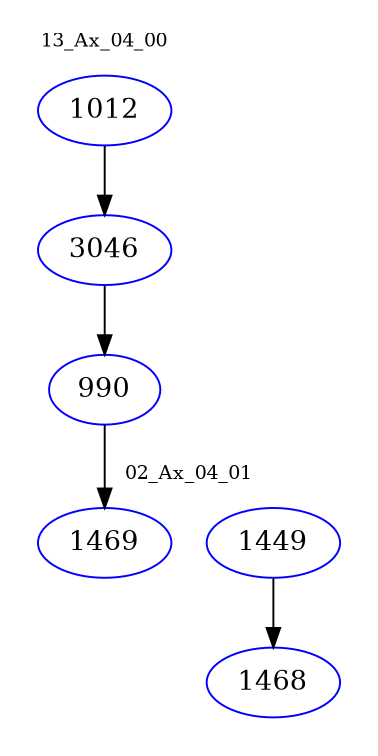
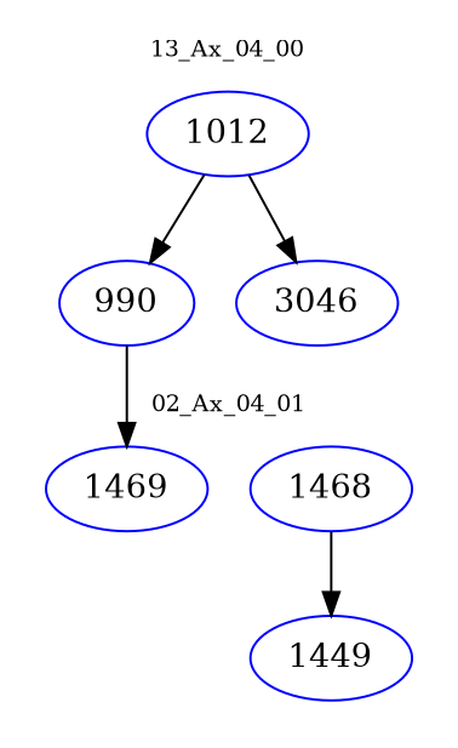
  digraph {
    node [color=blue]
    edge [color=black]
    n1 [label=1468]
    n2 [label=1449]
    n3 [label=1469]
    n4 [label=1012]
    n5 [label=990]
    n6 [label=3046]
    subgraph cluster_1 {
      color=white
      fontsize=10
      label="02_Ax_04_01"
      n1
      n2
      n3
    }
    subgraph cluster_2 {
      color=white
      fontsize=10
      label="13_Ax_04_00"
      n4
      n5
      n6
    }
-   n2 -> n1
-   n6 -> n5
+   n1 -> n2
+   n4 -> n5
    n4 -> n6
    n5 -> n3
  }
